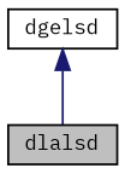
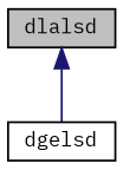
  digraph {
    rankdir=TB
    fontname="IBM Plex Mono"
    node [color=black fontname="IBM Plex Mono" fontsize=10 shape=record style=filled]
    n1 [fillcolor=grey75 fontcolor=black height=0.2 label=dlalsd width=0.4]
    n2 [fillcolor=white height=0.2 label=dgelsd width=0.4]
-   n2 -> n1 [color=midnightblue dir=back fontname="IBM Plex Mono" fontsize=10 labelfontname=Helvetica labelfontsize=10 style=solid]
+   n1 -> n2 [color=midnightblue dir=back fontname="IBM Plex Mono" fontsize=10 labelfontname=Helvetica labelfontsize=10 style=solid]
  }
